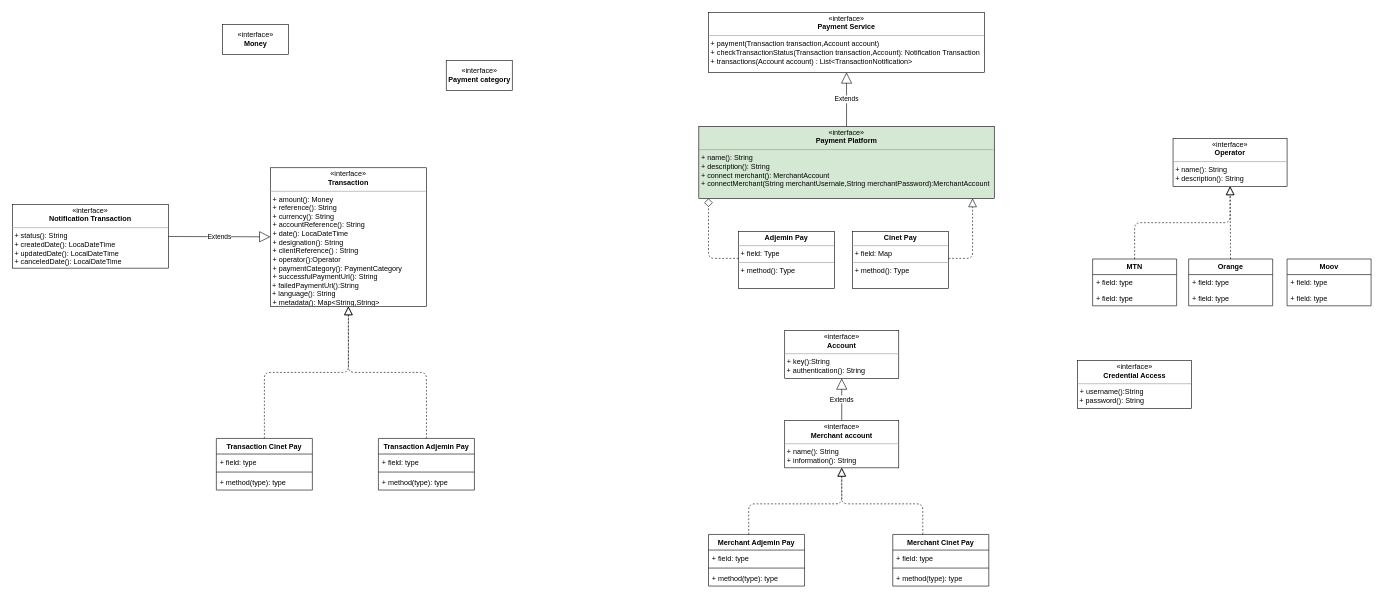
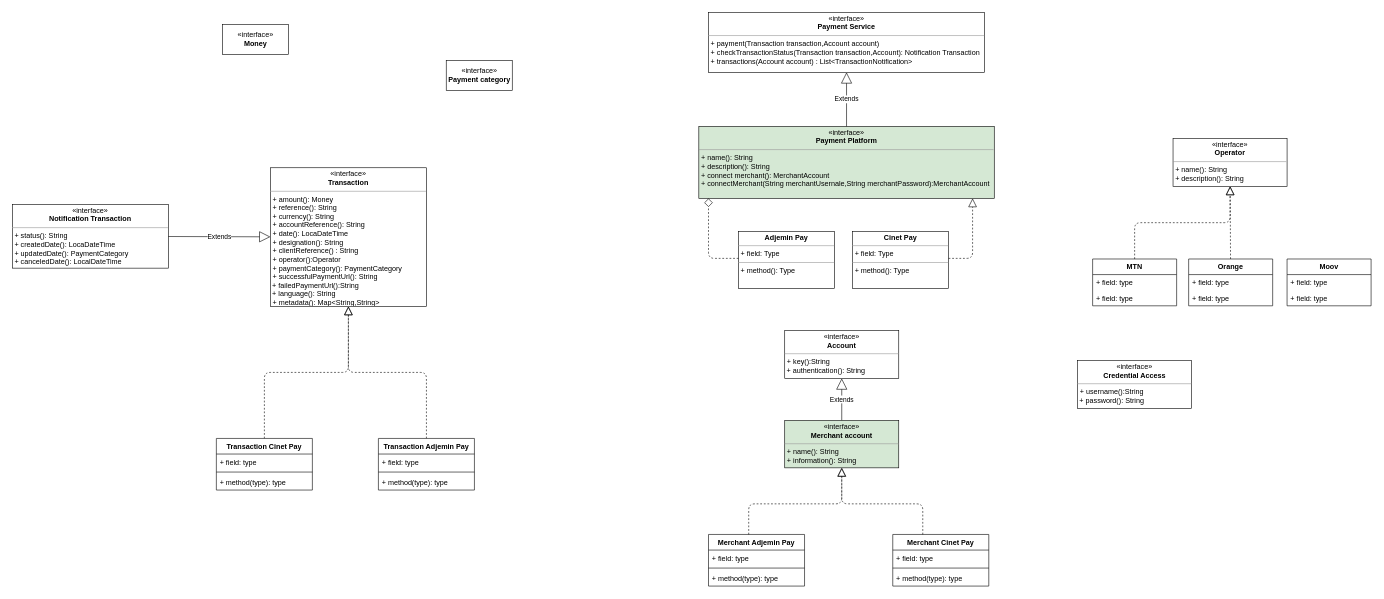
  <mxCell id="0" />
  <mxCell id="1" parent="0" />
  <mxCell id="2" value="Extends" style="endArrow=block;endSize=16;endFill=0;html=1;" parent="1" source="3" target="47" edge="1"><mxGeometry width="160" relative="1" as="geometry"><mxPoint x="1392" y="699" as="sourcePoint" /><mxPoint x="1392" y="629" as="targetPoint" /></mxGeometry></mxCell>
- <mxCell id="3" value="&lt;p style=&quot;margin: 0px ; margin-top: 4px ; text-align: center&quot;&gt;«interface»&lt;br&gt;&lt;b&gt;Merchant account&lt;/b&gt;&lt;/p&gt;&lt;hr size=&quot;1&quot;&gt;&lt;p style=&quot;margin: 0px 0px 0px 4px&quot;&gt;+ name(): String&lt;br&gt;&lt;/p&gt;&lt;p style=&quot;margin: 0px 0px 0px 4px&quot;&gt;+ information(): String&lt;/p&gt;" style="verticalAlign=top;align=left;overflow=fill;fontSize=12;fontFamily=Helvetica;html=1;" parent="1" vertex="1"><mxGeometry x="1307" y="700" width="190" height="79" as="geometry" /></mxCell>
+ <mxCell id="3" value="&lt;p style=&quot;margin: 0px ; margin-top: 4px ; text-align: center&quot;&gt;«interface»&lt;br&gt;&lt;b&gt;Merchant account&lt;/b&gt;&lt;/p&gt;&lt;hr size=&quot;1&quot;&gt;&lt;p style=&quot;margin: 0px 0px 0px 4px&quot;&gt;+ name(): String&lt;br&gt;&lt;/p&gt;&lt;p style=&quot;margin: 0px 0px 0px 4px&quot;&gt;+ information(): String&lt;/p&gt;" style="verticalAlign=top;align=left;overflow=fill;fontSize=12;fontFamily=Helvetica;html=1;fillColor=#d5e8d4;" parent="1" vertex="1"><mxGeometry x="1307" y="700" width="190" height="79" as="geometry" /></mxCell>
  <mxCell id="4" value="&lt;p style=&quot;margin: 0px ; margin-top: 4px ; text-align: center&quot;&gt;«interface»&lt;br&gt;&lt;b&gt;Transaction&lt;/b&gt;&lt;/p&gt;&lt;hr size=&quot;1&quot;&gt;&lt;p style=&quot;margin: 0px ; margin-left: 4px&quot;&gt;+ amount(): Money&lt;br&gt;&lt;/p&gt;&lt;p style=&quot;margin: 0px ; margin-left: 4px&quot;&gt;+ reference(): String&lt;/p&gt;&lt;p style=&quot;margin: 0px ; margin-left: 4px&quot;&gt;+ currency(): String&lt;/p&gt;&lt;p style=&quot;margin: 0px ; margin-left: 4px&quot;&gt;+ accountReference(): String&lt;/p&gt;&lt;p style=&quot;margin: 0px ; margin-left: 4px&quot;&gt;+ date(): LocaDateTime&lt;/p&gt;&lt;p style=&quot;margin: 0px ; margin-left: 4px&quot;&gt;+ designation(): String&lt;/p&gt;&lt;p style=&quot;margin: 0px ; margin-left: 4px&quot;&gt;+ clientReference() : String&lt;/p&gt;&lt;p style=&quot;margin: 0px ; margin-left: 4px&quot;&gt;+ operator():Operator&lt;/p&gt;&lt;p style=&quot;margin: 0px ; margin-left: 4px&quot;&gt;+ paymentCategory(): PaymentCategory&lt;/p&gt;&lt;p style=&quot;margin: 0px ; margin-left: 4px&quot;&gt;+&amp;nbsp;successfulPaymentUrl(): String&lt;/p&gt;&amp;nbsp;+ failedPaymentUrl():String&lt;br&gt;&amp;nbsp;+ language(): String&lt;br&gt;&lt;p style=&quot;margin: 0px ; margin-left: 4px&quot;&gt;+&amp;nbsp;metadata(): Map&amp;lt;String,String&amp;gt;&lt;/p&gt;" style="verticalAlign=top;align=left;overflow=fill;fontSize=12;fontFamily=Helvetica;html=1;" parent="1" vertex="1"><mxGeometry x="450" y="279" width="260" height="231" as="geometry" /></mxCell>
  <mxCell id="5" value="«interface»&lt;br&gt;&lt;b&gt;Payment category&lt;/b&gt;" style="html=1;" parent="1" vertex="1"><mxGeometry x="743" y="100" width="110" height="50" as="geometry" /></mxCell>
  <mxCell id="6" value="&lt;p style=&quot;margin: 0px ; margin-top: 4px ; text-align: center&quot;&gt;«interface»&lt;br&gt;&lt;b&gt;Operator&lt;/b&gt;&lt;br&gt;&lt;/p&gt;&lt;hr size=&quot;1&quot;&gt;&lt;p style=&quot;margin: 0px ; margin-left: 4px&quot;&gt;+ name(): String&lt;br&gt;&lt;/p&gt;&lt;p style=&quot;margin: 0px ; margin-left: 4px&quot;&gt;+ description(): String&lt;/p&gt;" style="verticalAlign=top;align=left;overflow=fill;fontSize=12;fontFamily=Helvetica;html=1;" parent="1" vertex="1"><mxGeometry x="1954" y="230" width="190" height="80" as="geometry" /></mxCell>
  <mxCell id="7" value="&lt;p style=&quot;margin: 0px ; margin-top: 4px ; text-align: center&quot;&gt;«interface»&lt;br&gt;&lt;b&gt;Payment Platform&lt;/b&gt;&lt;/p&gt;&lt;hr size=&quot;1&quot;&gt;&lt;p style=&quot;margin: 0px ; margin-left: 4px&quot;&gt;+ name(): String&lt;br&gt;&lt;/p&gt;&lt;p style=&quot;margin: 0px ; margin-left: 4px&quot;&gt;+ description(): String&lt;br&gt;&lt;/p&gt;&lt;p style=&quot;margin: 0px ; margin-left: 4px&quot;&gt;+ connect merchant(): MerchantAccount&lt;/p&gt;&lt;p style=&quot;margin: 0px ; margin-left: 4px&quot;&gt;+ connectMerchant(String merchantUsernale,String merchantPassword):MerchantAccount&lt;/p&gt;" style="verticalAlign=top;align=left;overflow=fill;fontSize=12;fontFamily=Helvetica;html=1;fillColor=#d5e8d4;" parent="1" vertex="1"><mxGeometry x="1163.88" y="210" width="492.25" height="120" as="geometry" /></mxCell>
  <mxCell id="8" value="&lt;p style=&quot;margin: 0px ; margin-top: 4px ; text-align: center&quot;&gt;&lt;b&gt;Adjemin Pay&lt;/b&gt;&lt;/p&gt;&lt;hr size=&quot;1&quot;&gt;&lt;p style=&quot;margin: 0px ; margin-left: 4px&quot;&gt;+ field: Type&lt;/p&gt;&lt;hr size=&quot;1&quot;&gt;&lt;p style=&quot;margin: 0px ; margin-left: 4px&quot;&gt;+ method(): Type&lt;/p&gt;" style="verticalAlign=top;align=left;overflow=fill;fontSize=12;fontFamily=Helvetica;html=1;" parent="1" vertex="1"><mxGeometry x="1230" y="385" width="160" height="95" as="geometry" /></mxCell>
- <mxCell id="9" value="&lt;p style=&quot;margin: 0px ; margin-top: 4px ; text-align: center&quot;&gt;&lt;b&gt;Cinet Pay&lt;/b&gt;&lt;/p&gt;&lt;hr size=&quot;1&quot;&gt;&lt;p style=&quot;margin: 0px ; margin-left: 4px&quot;&gt;+ field: Map&lt;/p&gt;&lt;hr size=&quot;1&quot;&gt;&lt;p style=&quot;margin: 0px ; margin-left: 4px&quot;&gt;+ method(): Type&lt;/p&gt;" style="verticalAlign=top;align=left;overflow=fill;fontSize=12;fontFamily=Helvetica;html=1;" parent="1" vertex="1"><mxGeometry x="1420" y="385" width="160" height="95" as="geometry" /></mxCell>
+ <mxCell id="9" value="&lt;p style=&quot;margin: 0px ; margin-top: 4px ; text-align: center&quot;&gt;&lt;b&gt;Cinet Pay&lt;/b&gt;&lt;/p&gt;&lt;hr size=&quot;1&quot;&gt;&lt;p style=&quot;margin: 0px ; margin-left: 4px&quot;&gt;+ field: Type&lt;/p&gt;&lt;hr size=&quot;1&quot;&gt;&lt;p style=&quot;margin: 0px ; margin-left: 4px&quot;&gt;+ method(): Type&lt;/p&gt;" style="verticalAlign=top;align=left;overflow=fill;fontSize=12;fontFamily=Helvetica;html=1;" parent="1" vertex="1"><mxGeometry x="1420" y="385" width="160" height="95" as="geometry" /></mxCell>
  <mxCell id="10" value="" style="endArrow=diamond;dashed=1;endFill=0;endSize=12;html=1;edgeStyle=orthogonalEdgeStyle;" parent="1" source="8" target="7" edge="1"><mxGeometry width="160" relative="1" as="geometry"><mxPoint x="1080" y="305" as="sourcePoint" /><mxPoint x="1240" y="305" as="targetPoint" /><Array as="points"><mxPoint x="1180" y="430" /></Array></mxGeometry></mxCell>
  <mxCell id="11" value="" style="endArrow=block;dashed=1;endFill=0;endSize=12;html=1;edgeStyle=orthogonalEdgeStyle;" parent="1" source="9" target="7" edge="1"><mxGeometry width="160" relative="1" as="geometry"><mxPoint x="1280" y="415" as="sourcePoint" /><mxPoint x="1440" y="415" as="targetPoint" /><Array as="points"><mxPoint x="1620" y="430" /><mxPoint x="1620" y="255" /></Array></mxGeometry></mxCell>
  <mxCell id="12" value="" style="endArrow=block;dashed=1;endFill=0;endSize=12;html=1;edgeStyle=orthogonalEdgeStyle;" parent="1" source="18" target="4" edge="1"><mxGeometry width="160" relative="1" as="geometry"><mxPoint x="450" y="760" as="sourcePoint" /><mxPoint x="540" y="660" as="targetPoint" /></mxGeometry></mxCell>
  <mxCell id="13" value="" style="endArrow=block;dashed=1;endFill=0;endSize=12;html=1;edgeStyle=orthogonalEdgeStyle;" parent="1" source="14" target="4" edge="1"><mxGeometry width="160" relative="1" as="geometry"><mxPoint x="710" y="760" as="sourcePoint" /><mxPoint x="830" y="670" as="targetPoint" /></mxGeometry></mxCell>
  <mxCell id="14" value="Transaction Adjemin Pay" style="swimlane;fontStyle=1;align=center;verticalAlign=top;childLayout=stackLayout;horizontal=1;startSize=26;horizontalStack=0;resizeParent=1;resizeParentMax=0;resizeLast=0;collapsible=1;marginBottom=0;" parent="1" vertex="1"><mxGeometry x="630" y="730" width="160" height="86" as="geometry" /></mxCell>
  <mxCell id="15" value="+ field: type" style="text;strokeColor=none;fillColor=none;align=left;verticalAlign=top;spacingLeft=4;spacingRight=4;overflow=hidden;rotatable=0;points=[[0,0.5],[1,0.5]];portConstraint=eastwest;" parent="14" vertex="1"><mxGeometry y="26" width="160" height="26" as="geometry" /></mxCell>
  <mxCell id="16" value="" style="line;strokeWidth=1;fillColor=none;align=left;verticalAlign=middle;spacingTop=-1;spacingLeft=3;spacingRight=3;rotatable=0;labelPosition=right;points=[];portConstraint=eastwest;" parent="14" vertex="1"><mxGeometry y="52" width="160" height="8" as="geometry" /></mxCell>
  <mxCell id="17" value="+ method(type): type" style="text;strokeColor=none;fillColor=none;align=left;verticalAlign=top;spacingLeft=4;spacingRight=4;overflow=hidden;rotatable=0;points=[[0,0.5],[1,0.5]];portConstraint=eastwest;" parent="14" vertex="1"><mxGeometry y="60" width="160" height="26" as="geometry" /></mxCell>
  <mxCell id="18" value="Transaction Cinet Pay" style="swimlane;fontStyle=1;align=center;verticalAlign=top;childLayout=stackLayout;horizontal=1;startSize=26;horizontalStack=0;resizeParent=1;resizeParentMax=0;resizeLast=0;collapsible=1;marginBottom=0;" parent="1" vertex="1"><mxGeometry x="360" y="730" width="160" height="86" as="geometry" /></mxCell>
  <mxCell id="19" value="+ field: type" style="text;strokeColor=none;fillColor=none;align=left;verticalAlign=top;spacingLeft=4;spacingRight=4;overflow=hidden;rotatable=0;points=[[0,0.5],[1,0.5]];portConstraint=eastwest;" parent="18" vertex="1"><mxGeometry y="26" width="160" height="26" as="geometry" /></mxCell>
  <mxCell id="20" value="" style="line;strokeWidth=1;fillColor=none;align=left;verticalAlign=middle;spacingTop=-1;spacingLeft=3;spacingRight=3;rotatable=0;labelPosition=right;points=[];portConstraint=eastwest;" parent="18" vertex="1"><mxGeometry y="52" width="160" height="8" as="geometry" /></mxCell>
  <mxCell id="21" value="+ method(type): type" style="text;strokeColor=none;fillColor=none;align=left;verticalAlign=top;spacingLeft=4;spacingRight=4;overflow=hidden;rotatable=0;points=[[0,0.5],[1,0.5]];portConstraint=eastwest;" parent="18" vertex="1"><mxGeometry y="60" width="160" height="26" as="geometry" /></mxCell>
  <mxCell id="22" value="Merchant Adjemin Pay" style="swimlane;fontStyle=1;align=center;verticalAlign=top;childLayout=stackLayout;horizontal=1;startSize=26;horizontalStack=0;resizeParent=1;resizeParentMax=0;resizeLast=0;collapsible=1;marginBottom=0;" parent="1" vertex="1"><mxGeometry x="1180" y="890" width="160" height="86" as="geometry" /></mxCell>
  <mxCell id="23" value="+ field: type" style="text;strokeColor=none;fillColor=none;align=left;verticalAlign=top;spacingLeft=4;spacingRight=4;overflow=hidden;rotatable=0;points=[[0,0.5],[1,0.5]];portConstraint=eastwest;" parent="22" vertex="1"><mxGeometry y="26" width="160" height="26" as="geometry" /></mxCell>
  <mxCell id="24" value="" style="line;strokeWidth=1;fillColor=none;align=left;verticalAlign=middle;spacingTop=-1;spacingLeft=3;spacingRight=3;rotatable=0;labelPosition=right;points=[];portConstraint=eastwest;" parent="22" vertex="1"><mxGeometry y="52" width="160" height="8" as="geometry" /></mxCell>
  <mxCell id="25" value="+ method(type): type" style="text;strokeColor=none;fillColor=none;align=left;verticalAlign=top;spacingLeft=4;spacingRight=4;overflow=hidden;rotatable=0;points=[[0,0.5],[1,0.5]];portConstraint=eastwest;" parent="22" vertex="1"><mxGeometry y="60" width="160" height="26" as="geometry" /></mxCell>
  <mxCell id="26" value="Merchant Cinet Pay" style="swimlane;fontStyle=1;align=center;verticalAlign=top;childLayout=stackLayout;horizontal=1;startSize=26;horizontalStack=0;resizeParent=1;resizeParentMax=0;resizeLast=0;collapsible=1;marginBottom=0;" parent="1" vertex="1"><mxGeometry x="1487" y="890" width="160" height="86" as="geometry" /></mxCell>
  <mxCell id="27" value="+ field: type" style="text;strokeColor=none;fillColor=none;align=left;verticalAlign=top;spacingLeft=4;spacingRight=4;overflow=hidden;rotatable=0;points=[[0,0.5],[1,0.5]];portConstraint=eastwest;" parent="26" vertex="1"><mxGeometry y="26" width="160" height="26" as="geometry" /></mxCell>
  <mxCell id="28" value="" style="line;strokeWidth=1;fillColor=none;align=left;verticalAlign=middle;spacingTop=-1;spacingLeft=3;spacingRight=3;rotatable=0;labelPosition=right;points=[];portConstraint=eastwest;" parent="26" vertex="1"><mxGeometry y="52" width="160" height="8" as="geometry" /></mxCell>
  <mxCell id="29" value="+ method(type): type" style="text;strokeColor=none;fillColor=none;align=left;verticalAlign=top;spacingLeft=4;spacingRight=4;overflow=hidden;rotatable=0;points=[[0,0.5],[1,0.5]];portConstraint=eastwest;" parent="26" vertex="1"><mxGeometry y="60" width="160" height="26" as="geometry" /></mxCell>
  <mxCell id="30" value="" style="endArrow=block;dashed=1;endFill=0;endSize=12;html=1;edgeStyle=orthogonalEdgeStyle;" parent="1" source="26" target="3" edge="1"><mxGeometry width="160" relative="1" as="geometry"><mxPoint x="1327.631" y="909" as="sourcePoint" /><mxPoint x="1385.207" y="789" as="targetPoint" /><Array as="points"><mxPoint x="1537" y="839" /><mxPoint x="1402" y="839" /></Array></mxGeometry></mxCell>
  <mxCell id="31" value="&lt;p style=&quot;margin: 0px ; margin-top: 4px ; text-align: center&quot;&gt;«interface»&lt;br&gt;&lt;b&gt;Payment Service&lt;/b&gt;&lt;/p&gt;&lt;hr size=&quot;1&quot;&gt;&lt;p style=&quot;margin: 0px ; margin-left: 4px&quot;&gt;+ payment(Transaction transaction,Account account)&lt;/p&gt;&lt;p style=&quot;margin: 0px ; margin-left: 4px&quot;&gt;+ checkTransactionStatus(Transaction transaction,Account): Notification Transaction&lt;/p&gt;&lt;p style=&quot;margin: 0px ; margin-left: 4px&quot;&gt;+ transactions(Account account) : List&amp;lt;TransactionNotification&amp;gt;&lt;/p&gt;" style="verticalAlign=top;align=left;overflow=fill;fontSize=12;fontFamily=Helvetica;html=1;" parent="1" vertex="1"><mxGeometry x="1180" y="20" width="460" height="100" as="geometry" /></mxCell>
- <mxCell id="32" value="&lt;p style=&quot;margin: 0px ; margin-top: 4px ; text-align: center&quot;&gt;«interface»&lt;br&gt;&lt;b&gt;Notification Transaction&lt;/b&gt;&lt;/p&gt;&lt;hr size=&quot;1&quot;&gt;&lt;p style=&quot;margin: 0px ; margin-left: 4px&quot;&gt;+ status(): String&lt;/p&gt;&lt;p style=&quot;margin: 0px ; margin-left: 4px&quot;&gt;+ createdDate(): LocaDateTime&lt;/p&gt;&lt;p style=&quot;margin: 0px ; margin-left: 4px&quot;&gt;+ updatedDate(): LocalDateTime&lt;/p&gt;&lt;p style=&quot;margin: 0px ; margin-left: 4px&quot;&gt;+ canceledDate(): LocalDateTime&lt;/p&gt;" style="verticalAlign=top;align=left;overflow=fill;fontSize=12;fontFamily=Helvetica;html=1;" parent="1" vertex="1"><mxGeometry x="20" y="340" width="260" height="106.25" as="geometry" /></mxCell>
+ <mxCell id="32" value="&lt;p style=&quot;margin: 0px ; margin-top: 4px ; text-align: center&quot;&gt;«interface»&lt;br&gt;&lt;b&gt;Notification Transaction&lt;/b&gt;&lt;/p&gt;&lt;hr size=&quot;1&quot;&gt;&lt;p style=&quot;margin: 0px ; margin-left: 4px&quot;&gt;+ status(): String&lt;/p&gt;&lt;p style=&quot;margin: 0px ; margin-left: 4px&quot;&gt;+ createdDate(): LocaDateTime&lt;/p&gt;&lt;p style=&quot;margin: 0px ; margin-left: 4px&quot;&gt;+ updatedDate(): PaymentCategory&lt;/p&gt;&lt;p style=&quot;margin: 0px ; margin-left: 4px&quot;&gt;+ canceledDate(): LocalDateTime&lt;/p&gt;" style="verticalAlign=top;align=left;overflow=fill;fontSize=12;fontFamily=Helvetica;html=1;" parent="1" vertex="1"><mxGeometry x="20" y="340" width="260" height="106.25" as="geometry" /></mxCell>
  <mxCell id="33" value="Extends" style="endArrow=block;endSize=16;endFill=0;html=1;" parent="1" source="32" target="4" edge="1"><mxGeometry width="160" relative="1" as="geometry"><mxPoint x="100" y="640" as="sourcePoint" /><mxPoint x="260" y="640" as="targetPoint" /></mxGeometry></mxCell>
  <mxCell id="34" value="Extends" style="endArrow=block;endSize=16;endFill=0;html=1;" parent="1" source="7" target="31" edge="1"><mxGeometry width="160" relative="1" as="geometry"><mxPoint x="1070" y="195" as="sourcePoint" /><mxPoint x="1230" y="195" as="targetPoint" /></mxGeometry></mxCell>
  <mxCell id="35" value="" style="endArrow=block;dashed=1;endFill=0;endSize=12;html=1;edgeStyle=orthogonalEdgeStyle;" parent="1" source="22" target="3" edge="1"><mxGeometry width="160" relative="1" as="geometry"><mxPoint x="1547" y="909" as="sourcePoint" /><mxPoint x="1402" y="789" as="targetPoint" /><Array as="points"><mxPoint x="1247" y="839" /><mxPoint x="1402" y="839" /></Array></mxGeometry></mxCell>
  <mxCell id="36" value="Orange" style="swimlane;fontStyle=1;childLayout=stackLayout;horizontal=1;startSize=26;fillColor=none;horizontalStack=0;resizeParent=1;resizeParentMax=0;resizeLast=0;collapsible=1;marginBottom=0;" parent="1" vertex="1"><mxGeometry x="1980" y="431" width="140" height="78" as="geometry" /></mxCell>
  <mxCell id="37" value="+ field: type" style="text;strokeColor=none;fillColor=none;align=left;verticalAlign=top;spacingLeft=4;spacingRight=4;overflow=hidden;rotatable=0;points=[[0,0.5],[1,0.5]];portConstraint=eastwest;" parent="36" vertex="1"><mxGeometry y="26" width="140" height="26" as="geometry" /></mxCell>
  <mxCell id="38" value="+ field: type" style="text;strokeColor=none;fillColor=none;align=left;verticalAlign=top;spacingLeft=4;spacingRight=4;overflow=hidden;rotatable=0;points=[[0,0.5],[1,0.5]];portConstraint=eastwest;" parent="36" vertex="1"><mxGeometry y="52" width="140" height="26" as="geometry" /></mxCell>
  <mxCell id="39" value="Moov" style="swimlane;fontStyle=1;childLayout=stackLayout;horizontal=1;startSize=26;fillColor=none;horizontalStack=0;resizeParent=1;resizeParentMax=0;resizeLast=0;collapsible=1;marginBottom=0;" parent="1" vertex="1"><mxGeometry x="2144" y="431" width="140" height="78" as="geometry" /></mxCell>
  <mxCell id="40" value="+ field: type" style="text;strokeColor=none;fillColor=none;align=left;verticalAlign=top;spacingLeft=4;spacingRight=4;overflow=hidden;rotatable=0;points=[[0,0.5],[1,0.5]];portConstraint=eastwest;" parent="39" vertex="1"><mxGeometry y="26" width="140" height="26" as="geometry" /></mxCell>
  <mxCell id="41" value="+ field: type" style="text;strokeColor=none;fillColor=none;align=left;verticalAlign=top;spacingLeft=4;spacingRight=4;overflow=hidden;rotatable=0;points=[[0,0.5],[1,0.5]];portConstraint=eastwest;" parent="39" vertex="1"><mxGeometry y="52" width="140" height="26" as="geometry" /></mxCell>
  <mxCell id="42" value="MTN" style="swimlane;fontStyle=1;childLayout=stackLayout;horizontal=1;startSize=26;fillColor=none;horizontalStack=0;resizeParent=1;resizeParentMax=0;resizeLast=0;collapsible=1;marginBottom=0;" parent="1" vertex="1"><mxGeometry x="1820" y="431" width="140" height="78" as="geometry" /></mxCell>
  <mxCell id="43" value="+ field: type" style="text;strokeColor=none;fillColor=none;align=left;verticalAlign=top;spacingLeft=4;spacingRight=4;overflow=hidden;rotatable=0;points=[[0,0.5],[1,0.5]];portConstraint=eastwest;" parent="42" vertex="1"><mxGeometry y="26" width="140" height="26" as="geometry" /></mxCell>
  <mxCell id="44" value="+ field: type" style="text;strokeColor=none;fillColor=none;align=left;verticalAlign=top;spacingLeft=4;spacingRight=4;overflow=hidden;rotatable=0;points=[[0,0.5],[1,0.5]];portConstraint=eastwest;" parent="42" vertex="1"><mxGeometry y="52" width="140" height="26" as="geometry" /></mxCell>
  <mxCell id="45" value="" style="endArrow=block;dashed=1;endFill=0;endSize=12;html=1;edgeStyle=orthogonalEdgeStyle;" parent="1" source="42" target="6" edge="1"><mxGeometry width="160" relative="1" as="geometry"><mxPoint x="1840" y="360" as="sourcePoint" /><mxPoint x="2000" y="360" as="targetPoint" /></mxGeometry></mxCell>
  <mxCell id="46" value="" style="endArrow=block;dashed=1;endFill=0;endSize=12;html=1;" parent="1" source="36" target="6" edge="1"><mxGeometry width="160" relative="1" as="geometry"><mxPoint x="1931.005" y="441" as="sourcePoint" /><mxPoint x="2027.2" y="320" as="targetPoint" /></mxGeometry></mxCell>
  <mxCell id="47" value="&lt;p style=&quot;margin: 0px ; margin-top: 4px ; text-align: center&quot;&gt;«interface»&lt;br&gt;&lt;b&gt;Account&lt;/b&gt;&lt;br&gt;&lt;/p&gt;&lt;hr size=&quot;1&quot;&gt;&lt;p style=&quot;margin: 0px ; margin-left: 4px&quot;&gt;&lt;span&gt;+ key():String&lt;/span&gt;&lt;br&gt;&lt;/p&gt;&amp;nbsp;+ authentication(): String&lt;p style=&quot;margin: 0px ; margin-left: 4px&quot;&gt;&lt;br&gt;&lt;/p&gt;" style="verticalAlign=top;align=left;overflow=fill;fontSize=12;fontFamily=Helvetica;html=1;" parent="1" vertex="1"><mxGeometry x="1307" y="550" width="190" height="80" as="geometry" /></mxCell>
  <mxCell id="48" value="«interface»&lt;br&gt;&lt;b&gt;Money&lt;br&gt;&lt;/b&gt;" style="html=1;" parent="1" vertex="1"><mxGeometry x="370" y="40" width="110" height="50" as="geometry" /></mxCell>
  <mxCell id="49" value="&lt;p style=&quot;margin: 0px ; margin-top: 4px ; text-align: center&quot;&gt;«interface»&lt;br&gt;&lt;b&gt;Credential Access&lt;/b&gt;&lt;br&gt;&lt;/p&gt;&lt;hr size=&quot;1&quot;&gt;&lt;p style=&quot;margin: 0px ; margin-left: 4px&quot;&gt;&lt;span&gt;+ username():String&lt;/span&gt;&lt;br&gt;&lt;/p&gt;&amp;nbsp;+ password(): String&lt;p style=&quot;margin: 0px ; margin-left: 4px&quot;&gt;&lt;br&gt;&lt;/p&gt;" style="verticalAlign=top;align=left;overflow=fill;fontSize=12;fontFamily=Helvetica;html=1;" vertex="1" parent="1"><mxGeometry x="1795" y="600" width="190" height="80" as="geometry" /></mxCell>
